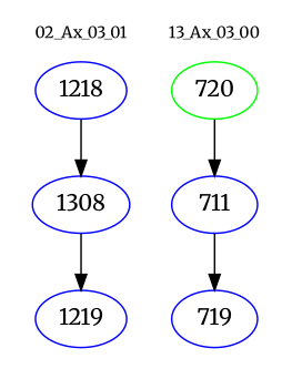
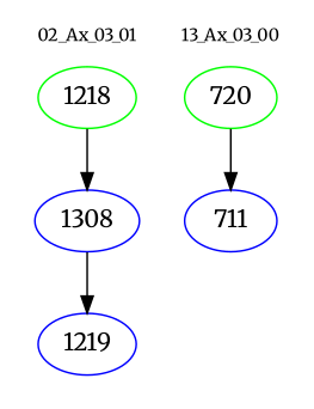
  digraph {
    fontname=Merriweather
    node [color=blue fontname=Merriweather]
    edge [color=black fontname=Merriweather]
-   n1 [label=1218]
+   n1 [color=green label=1218]
    n2 [label=1308]
    n3 [label=1219]
    n4 [color=green label=720]
    n5 [label=711]
-   n6 [label=719]
    subgraph cluster_1 {
      color=white
      fontsize=10
      label="02_Ax_03_01"
      n1
      n2
      n3
    }
    subgraph cluster_2 {
      color=white
      fontsize=10
      label="13_Ax_03_00"
      n4
      n5
-     n6
    }
    n1 -> n2
    n2 -> n3
    n4 -> n5
-   n5 -> n6
  }
